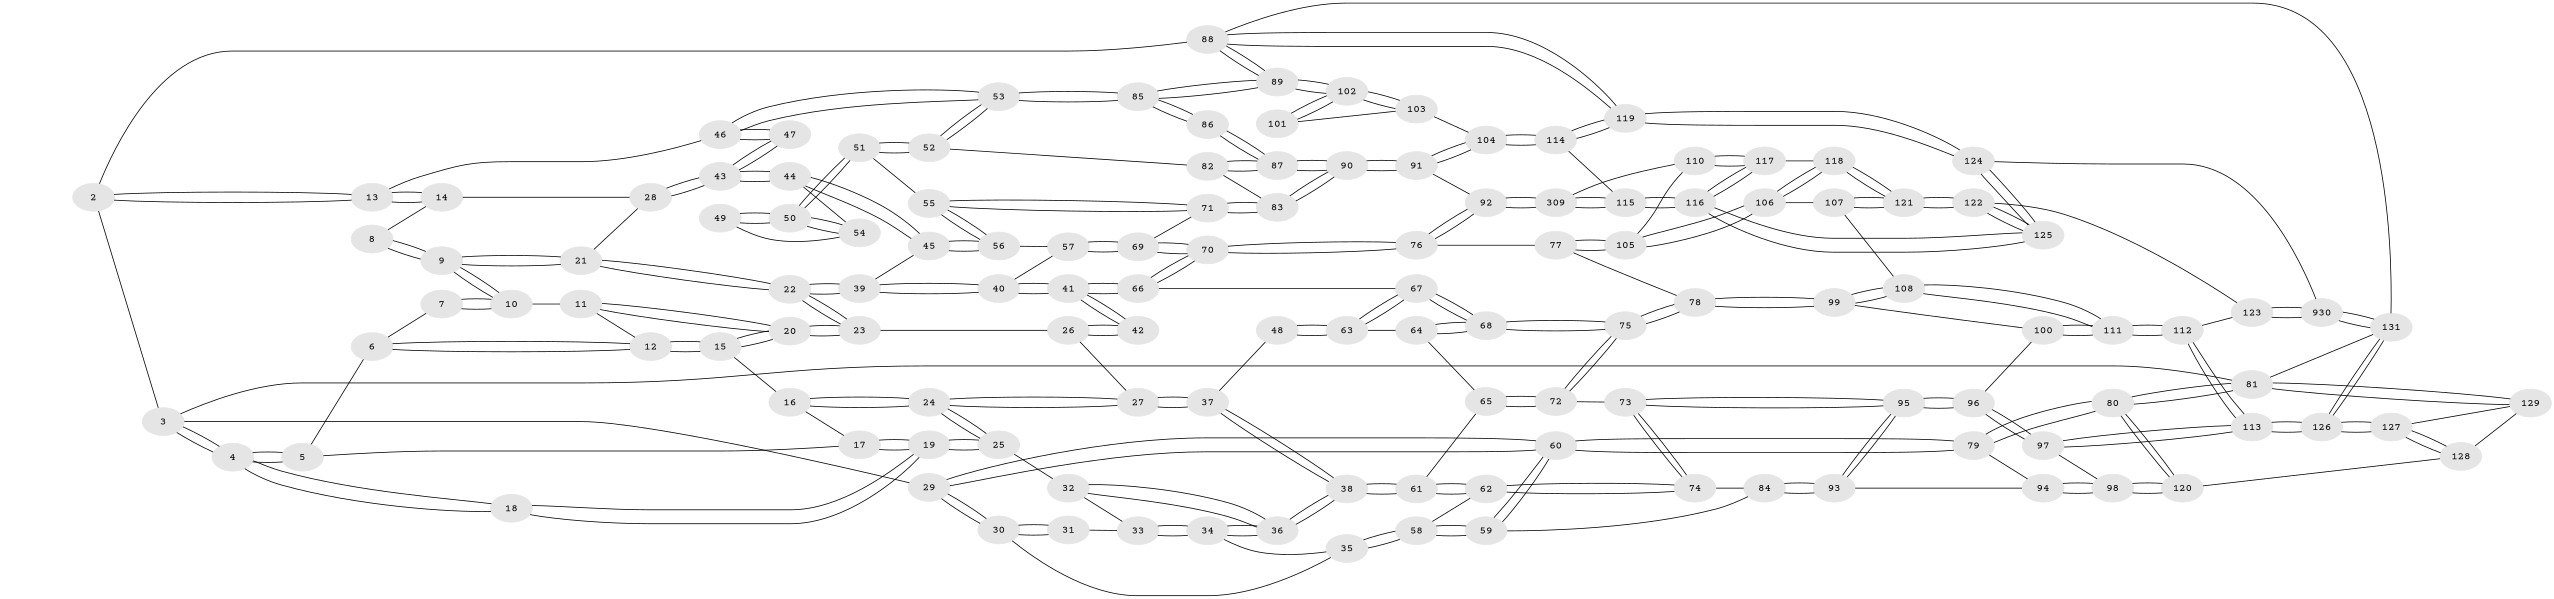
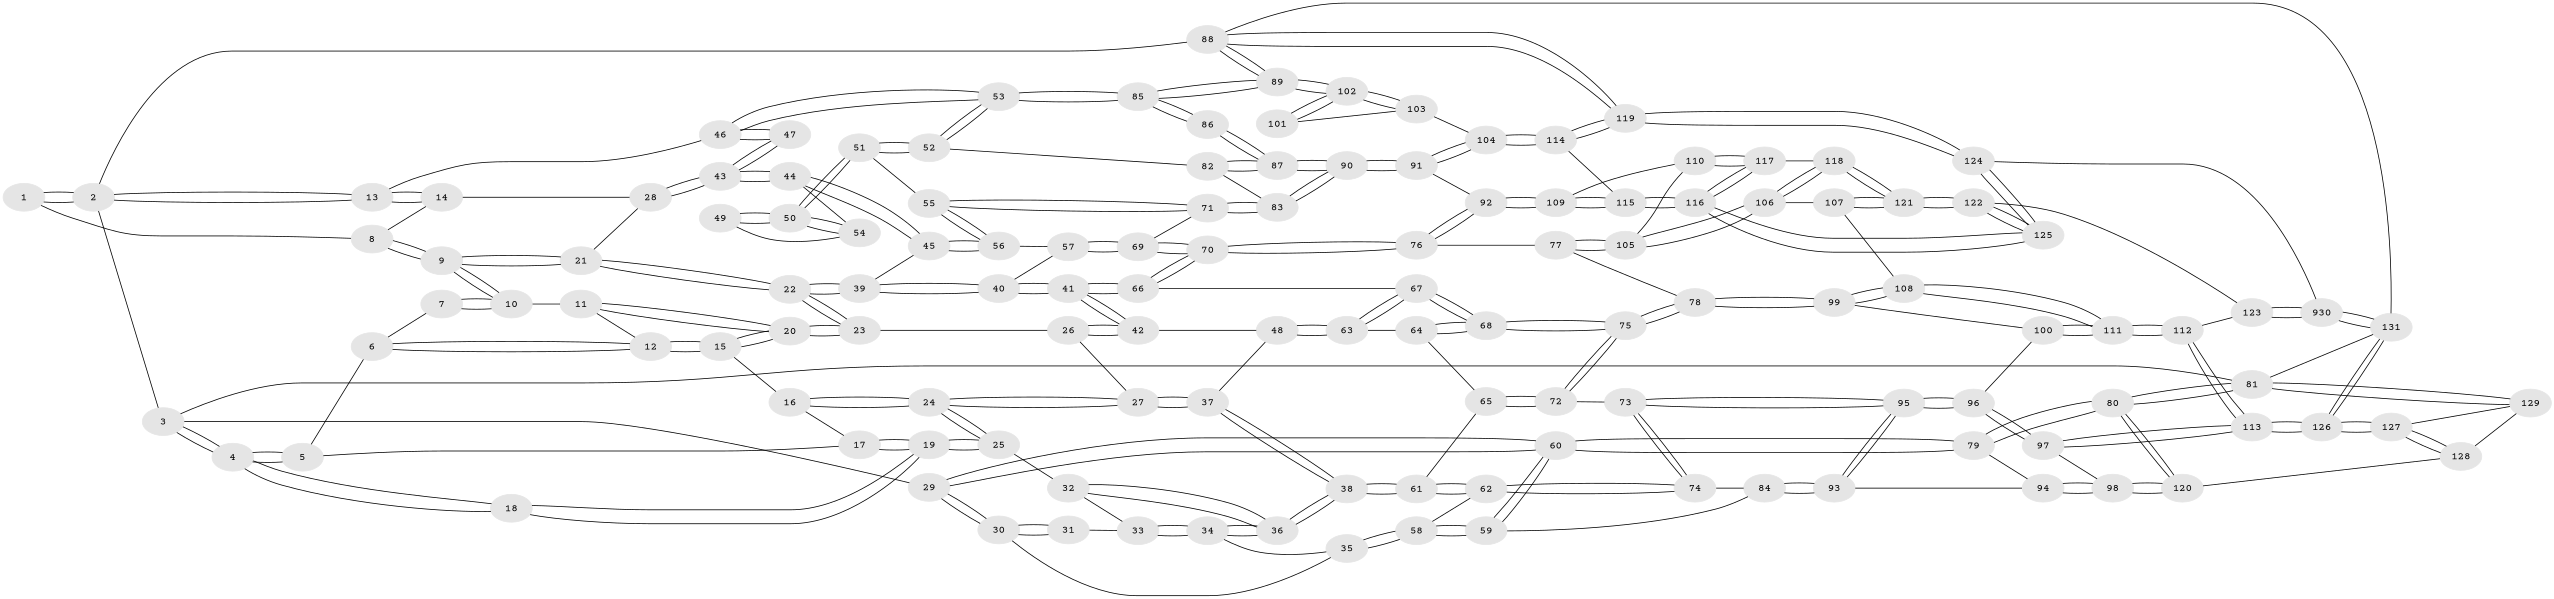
  graph {
    fontname="Courier Prime"
    rankdir=LR
    node [color=gray90 fontname="Courier Prime" style=filled]
    edge [fontname="Courier Prime"]
+   1
    2
    8
    3
    13
    88
    9
    14
    4
    29
    81
    46
    131
    89
    119
    5
    18
    30
    60
    129
    6
    17
    19
    7
    12
    10
    15
    11
    21
    28
    22
    20
    23
    16
    47
    53
    43
    24
    25
    27
    32
    26
    39
    40
    45
    42
    37
    33
    36
    48
    38
    44
    31
    35
    79
    58
    34
    59
    62
    61
    63
    65
    41
    57
    56
    66
    69
    67
    70
    54
    85
    64
    49
    50
    51
    52
    55
    82
    71
    83
    87
    86
    84
    74
    93
    80
    94
    72
    68
    75
    73
    76
    78
    77
    92
    90
    95
    96
    99
    105
-   109 [label=309]
+   109
    106
    110
    100
    108
    120
    98
    128
    91
    102
    124
    103
    104
    114
    115
    97
    113
    111
    126
    112
    101
    107
    118
    117
    121
    122
    116
    123
    n129 [label=930]
    127
    125
+   1 -- 2
+   1 -- 2
+   1 -- 8
    2 -- 3
    2 -- 13
    2 -- 13
    2 -- 88
    8 -- 9
    8 -- 9
    8 -- 14
    3 -- 4
    3 -- 4
    3 -- 29
    3 -- 81
    13 -- 14
    13 -- 14
    13 -- 46
    88 -- 131
    88 -- 89
    88 -- 89
    88 -- 119
    88 -- 119
    9 -- 10
    9 -- 10
    9 -- 21
    9 -- 21
    14 -- 28
    4 -- 5
    4 -- 5
    4 -- 18
    4 -- 18
    29 -- 30
    29 -- 30
    29 -- 60
    29 -- 60
    81 -- 131
    81 -- 129
    81 -- 129
    46 -- 47
    46 -- 47
    46 -- 53
    46 -- 53
    89 -- 102
    89 -- 102
    119 -- 124
    119 -- 124
    5 -- 6
    5 -- 17
    18 -- 19
    18 -- 19
    30 -- 31
    30 -- 31
    30 -- 35
    60 -- 79
    60 -- 79
    6 -- 7
    6 -- 12
    6 -- 12
    17 -- 19
    17 -- 19
    19 -- 25
    19 -- 25
    7 -- 10
    7 -- 10
    12 -- 15
    12 -- 15
    10 -- 11
    15 -- 20
    15 -- 20
    15 -- 16
    11 -- 12
    11 -- 20
    11 -- 20
    21 -- 28
    21 -- 22
    21 -- 22
    28 -- 43
    28 -- 43
    22 -- 23
    22 -- 23
    22 -- 39
    22 -- 39
    20 -- 23
    20 -- 23
    23 -- 26
    16 -- 17
    16 -- 24
    16 -- 24
    53 -- 85
    53 -- 85
    43 -- 47
    43 -- 47
    43 -- 44
    43 -- 44
    24 -- 25
    24 -- 25
    24 -- 27
    24 -- 27
    25 -- 32
    27 -- 37
    27 -- 37
    32 -- 33
    32 -- 36
    32 -- 36
    26 -- 27
    26 -- 42
    26 -- 42
    39 -- 40
    39 -- 40
    39 -- 45
    40 -- 41
    40 -- 41
    40 -- 57
    45 -- 56
    45 -- 56
+   42 -- 48
    37 -- 48
    37 -- 38
    37 -- 38
    33 -- 34
    33 -- 34
    36 -- 38
    36 -- 38
    48 -- 63
    48 -- 63
    38 -- 61
    38 -- 61
    44 -- 45
    44 -- 45
    44 -- 54
    31 -- 33
    35 -- 58
    35 -- 58
    79 -- 80
    79 -- 80
    79 -- 94
    58 -- 59
    58 -- 59
    58 -- 62
    34 -- 36
    34 -- 36
    34 -- 35
    59 -- 60
    59 -- 60
    59 -- 84
    62 -- 74
    62 -- 74
    61 -- 62
    61 -- 62
    61 -- 65
    63 -- 67
    63 -- 67
    63 -- 64
    65 -- 72
    65 -- 72
    41 -- 42
    41 -- 42
    41 -- 66
    41 -- 66
    57 -- 69
    57 -- 69
    56 -- 57
    66 -- 67
    66 -- 70
    66 -- 70
    69 -- 70
    69 -- 70
    69 -- 71
    67 -- 68
    67 -- 68
    70 -- 76
    70 -- 76
    85 -- 89
    85 -- 89
    85 -- 86
    85 -- 86
    64 -- 65
    64 -- 68
    64 -- 68
    49 -- 54
    49 -- 50
    49 -- 50
    50 -- 54
    50 -- 54
    50 -- 51
    50 -- 51
    51 -- 52
    51 -- 52
    51 -- 55
    52 -- 53
    52 -- 53
    52 -- 82
    55 -- 56
    55 -- 56
    55 -- 71
    55 -- 71
    82 -- 83
    82 -- 87
    82 -- 87
    71 -- 83
    71 -- 83
    83 -- 90
    83 -- 90
    87 -- 90
    87 -- 90
    86 -- 87
    86 -- 87
    84 -- 93
    84 -- 93
    74 -- 84
    93 -- 94
    93 -- 95
    93 -- 95
    80 -- 81
    80 -- 81
    80 -- 120
    80 -- 120
    94 -- 98
    94 -- 98
    72 -- 75
    72 -- 75
    72 -- 73
    68 -- 75
    68 -- 75
    75 -- 78
    75 -- 78
    73 -- 74
    73 -- 74
    73 -- 95
    73 -- 95
    76 -- 77
    76 -- 92
    76 -- 92
    78 -- 99
    78 -- 99
    77 -- 78
    77 -- 105
    77 -- 105
    92 -- 109
    92 -- 109
    90 -- 91
    90 -- 91
    95 -- 96
    95 -- 96
    96 -- 100
    96 -- 97
    96 -- 97
    99 -- 100
    99 -- 108
    99 -- 108
    105 -- 106
    105 -- 106
    105 -- 110
    109 -- 110
    109 -- 115
    109 -- 115
    106 -- 107
    106 -- 118
    106 -- 118
    110 -- 117
    110 -- 117
    100 -- 111
    100 -- 111
    108 -- 111
    108 -- 111
    120 -- 128
    98 -- 120
    98 -- 120
    128 -- 129
    91 -- 92
    91 -- 104
    91 -- 104
    102 -- 103
    102 -- 103
    124 -- n129
    124 -- 125
    124 -- 125
    103 -- 104
    104 -- 114
    104 -- 114
    114 -- 119
    114 -- 119
    114 -- 115
    115 -- 116
    115 -- 116
    97 -- 98
    97 -- 113
    97 -- 113
    113 -- 126
    113 -- 126
    111 -- 112
    111 -- 112
    126 -- 131
    126 -- 131
    126 -- 127
    126 -- 127
    112 -- 113
    112 -- 113
    112 -- 123
    101 -- 102
    101 -- 102
    101 -- 103
    107 -- 108
    107 -- 121
    107 -- 121
    118 -- 121
    118 -- 121
    117 -- 118
    121 -- 122
    121 -- 122
    122 -- 123
    122 -- 125
    122 -- 125
    116 -- 117
    116 -- 117
    116 -- 125
    116 -- 125
    123 -- n129
    123 -- n129
    n129 -- 131
    n129 -- 131
    127 -- 129
    127 -- 128
    127 -- 128
  }
